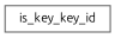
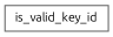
  digraph {
    rankdir=TB
    fontname=Ubuntu
-   n1 [color=gray40 fillcolor=white fontname=Ubuntu fontsize=10 height=0.2 label=is_key_key_id shape=record style=filled width=0.4]
+   n1 [color=gray40 fillcolor=white fontname=Ubuntu fontsize=10 height=0.2 label=is_valid_key_id shape=record style=filled width=0.4]
  }
